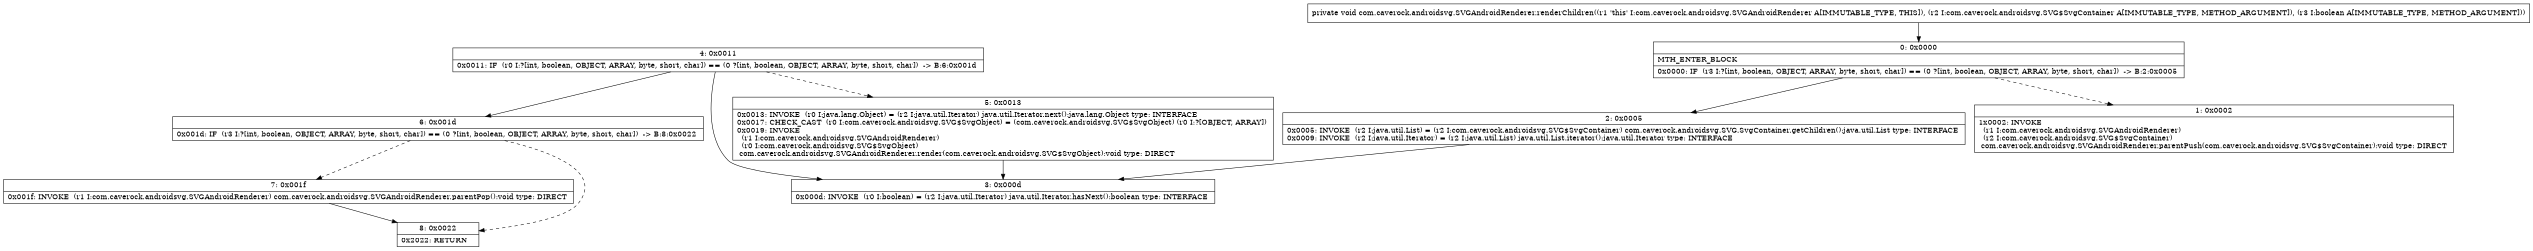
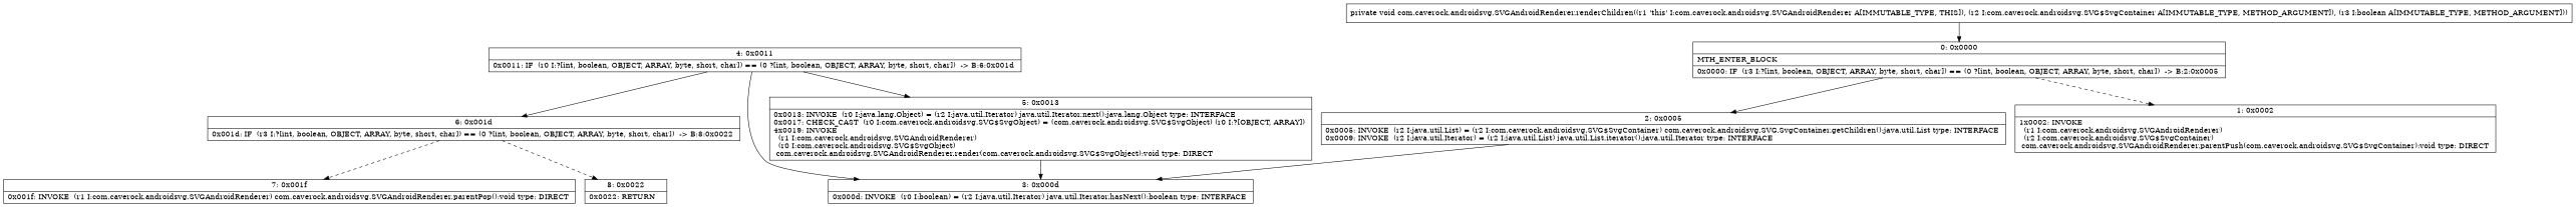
  digraph {
    node [shape=record]
    n1 [label="{0\:\ 0x0000|MTH_ENTER_BLOCK\l|0x0000: IF  (r3 I:?[int, boolean, OBJECT, ARRAY, byte, short, char]) == (0 ?[int, boolean, OBJECT, ARRAY, byte, short, char])  \-\> B:2:0x0005 \l}"]
    n2 [label="{1\:\ 0x0002|1x0002: INVOKE  \l  (r1 I:com.caverock.androidsvg.SVGAndroidRenderer)\l  (r2 I:com.caverock.androidsvg.SVG$SvgContainer)\l com.caverock.androidsvg.SVGAndroidRenderer.parentPush(com.caverock.androidsvg.SVG$SvgContainer):void type: DIRECT \l}"]
    n3 [label="{2\:\ 0x0005|0x0005: INVOKE  (r2 I:java.util.List) = (r2 I:com.caverock.androidsvg.SVG$SvgContainer) com.caverock.androidsvg.SVG.SvgContainer.getChildren():java.util.List type: INTERFACE \l0x0009: INVOKE  (r2 I:java.util.Iterator) = (r2 I:java.util.List) java.util.List.iterator():java.util.Iterator type: INTERFACE \l}"]
    n4 [label="{3\:\ 0x000d|0x000d: INVOKE  (r0 I:boolean) = (r2 I:java.util.Iterator) java.util.Iterator.hasNext():boolean type: INTERFACE \l}"]
    n5 [label="{4\:\ 0x0011|0x0011: IF  (r0 I:?[int, boolean, OBJECT, ARRAY, byte, short, char]) == (0 ?[int, boolean, OBJECT, ARRAY, byte, short, char])  \-\> B:6:0x001d \l}"]
-   n6 [label="{5\:\ 0x0013|0x0013: INVOKE  (r0 I:java.lang.Object) = (r2 I:java.util.Iterator) java.util.Iterator.next():java.lang.Object type: INTERFACE \l0x0017: CHECK_CAST  (r0 I:com.caverock.androidsvg.SVG$SvgObject) = (com.caverock.androidsvg.SVG$SvgObject) (r0 I:?[OBJECT, ARRAY]) \l0x0019: INVOKE  \l  (r1 I:com.caverock.androidsvg.SVGAndroidRenderer)\l  (r0 I:com.caverock.androidsvg.SVG$SvgObject)\l com.caverock.androidsvg.SVGAndroidRenderer.render(com.caverock.androidsvg.SVG$SvgObject):void type: DIRECT \l}"]
+   n6 [label="{5\:\ 0x0013|0x0013: INVOKE  (r0 I:java.lang.Object) = (r2 I:java.util.Iterator) java.util.Iterator.next():java.lang.Object type: INTERFACE \l0x0017: CHECK_CAST  (r0 I:com.caverock.androidsvg.SVG$SvgObject) = (com.caverock.androidsvg.SVG$SvgObject) (r0 I:?[OBJECT, ARRAY]) \l4x0019: INVOKE  \l  (r1 I:com.caverock.androidsvg.SVGAndroidRenderer)\l  (r0 I:com.caverock.androidsvg.SVG$SvgObject)\l com.caverock.androidsvg.SVGAndroidRenderer.render(com.caverock.androidsvg.SVG$SvgObject):void type: DIRECT \l}"]
    n7 [label="{6\:\ 0x001d|0x001d: IF  (r3 I:?[int, boolean, OBJECT, ARRAY, byte, short, char]) == (0 ?[int, boolean, OBJECT, ARRAY, byte, short, char])  \-\> B:8:0x0022 \l}"]
    n8 [label="{7\:\ 0x001f|0x001f: INVOKE  (r1 I:com.caverock.androidsvg.SVGAndroidRenderer) com.caverock.androidsvg.SVGAndroidRenderer.parentPop():void type: DIRECT \l}"]
-   n9 [label="{8\:\ 0x0022|0x2022: RETURN   \l}"]
+   n9 [label="{8\:\ 0x0022|0x0022: RETURN   \l}"]
    n10 [label="{private void com.caverock.androidsvg.SVGAndroidRenderer.renderChildren((r1 'this' I:com.caverock.androidsvg.SVGAndroidRenderer A[IMMUTABLE_TYPE, THIS]), (r2 I:com.caverock.androidsvg.SVG$SvgContainer A[IMMUTABLE_TYPE, METHOD_ARGUMENT]), (r3 I:boolean A[IMMUTABLE_TYPE, METHOD_ARGUMENT])) }"]
    n1 -> n2 [style=dashed]
    n1 -> n3
    n3 -> n4
    n5 -> n4
-   n5 -> n6 [style=dashed]
+   n5 -> n6 [style=solid]
    n5 -> n7
    n6 -> n4
    n7 -> n8 [style=dashed]
    n7 -> n9 [style=dashed]
-   n8 -> n9
    n10 -> n1
  }
